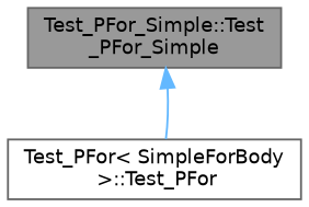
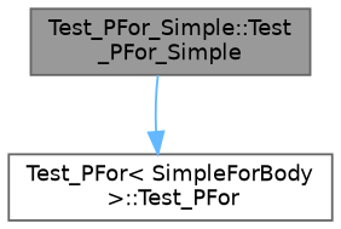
  digraph {
    rankdir=TB
    node [fontname=Helvetica fontsize=10 shape=box style=filled]
    n1 [color=gray40 fillcolor=grey60 fontcolor=black height=0.2 label="Test_PFor_Simple::Test\l_PFor_Simple" width=0.4]
    n2 [color=grey40 fillcolor=white height=0.2 label="Test_PFor\< SimpleForBody\l \>::Test_PFor" width=0.4]
-   n2 -> n1 [color=steelblue1 fontname=Helvetica fontsize=10 labelfontname=Helvetica labelfontsize=10 style=solid]
+   n1 -> n2 [color=steelblue1 fontname=Helvetica fontsize=10 labelfontname=Helvetica labelfontsize=10 style=solid]
  }
